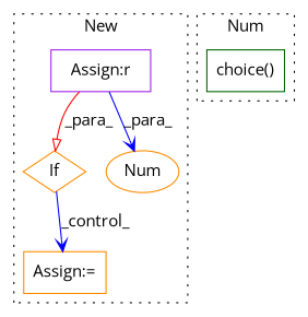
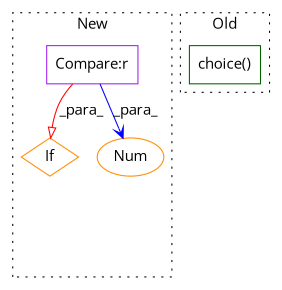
  digraph {
    fontname="Open Sans"
    node [color=darkorange fontname="Open Sans" l=3 shape=box]
    edge [arrowhead=vee color=blue fontname="Open Sans"]
    n1 [a=96 label=If s=1750 shape=diamond]
-   n2 [a=68 label="Assign:=" s=1987]
-   n3 [a=40 color=purple l=17 label="Assign:r" s=1753]
+   n3 [a=40 color=purple l=17 label="Compare:r" s=1753]
    n4 [a=76 l=1 label=Num s=1769 shape=ellipse]
    n5 [a=75 color=darkgreen l="17,16" label="choice()" s="2586,2621"]
    subgraph cluster_1 {
      label=New
      style=dotted
      n1
-     n2
      n3
      n4
    }
    subgraph cluster_2 {
-     label=Num
+     label=Old
      style=dotted
      n5
    }
-   n1 -> n2 [label=_control_]
    n3 -> n1 [arrowhead=onormal color=red label=_para_]
    n3 -> n4 [label=_para_]
  }
